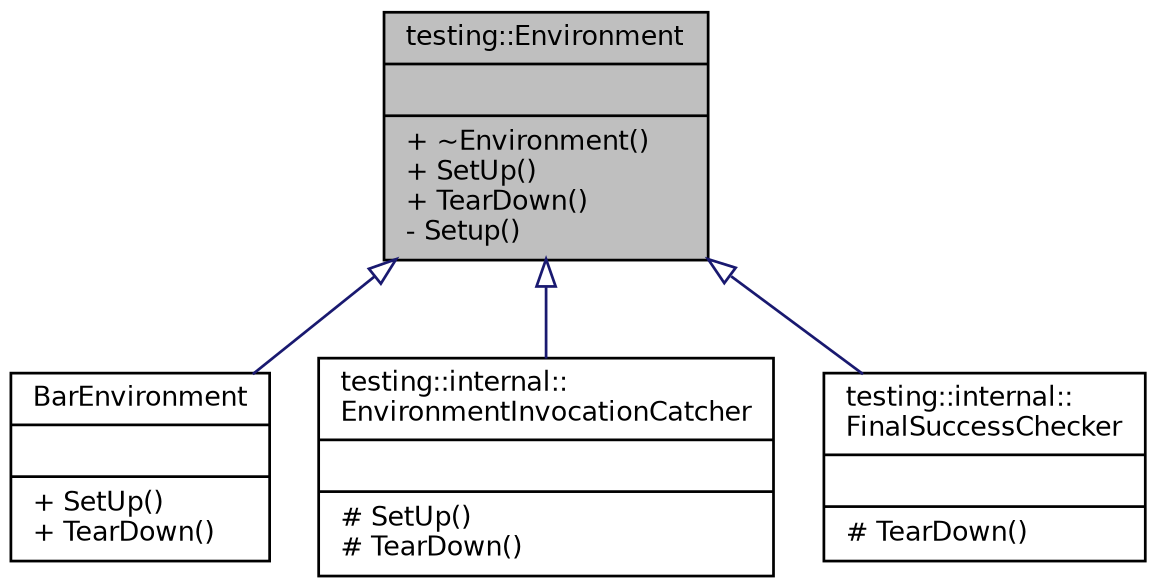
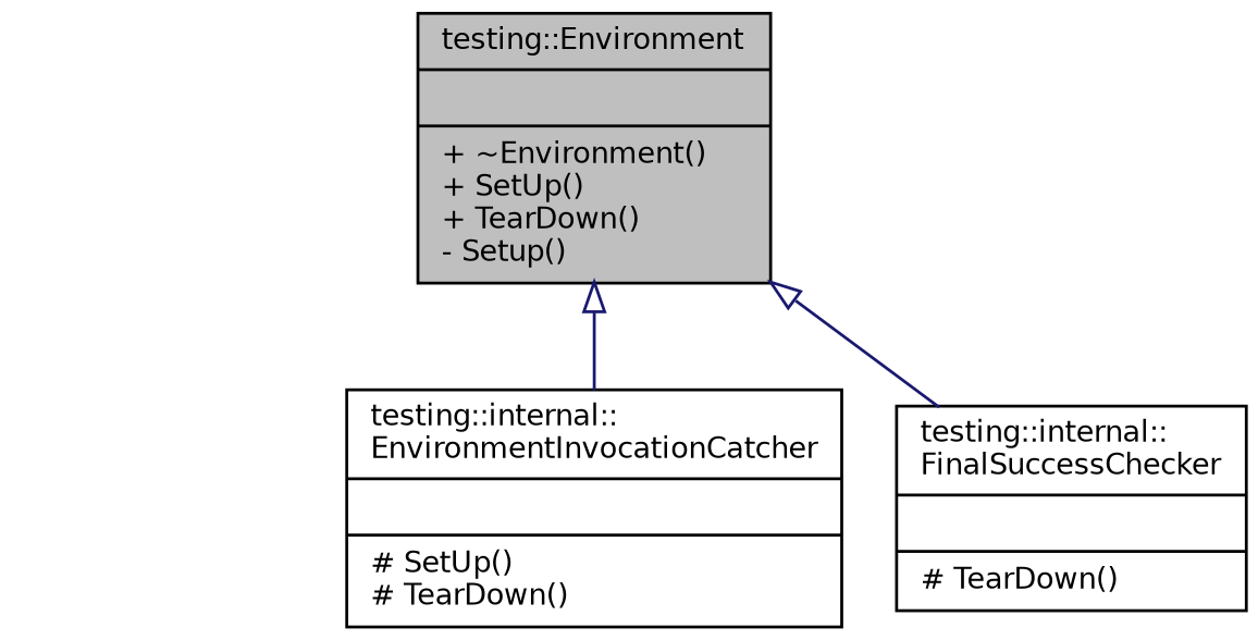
  digraph {
    node [color=black fillcolor=white fontname=Helvetica fontsize=10 shape=record style=filled]
    edge [arrowtail=onormal color=midnightblue dir=back fontname=Helvetica fontsize=10 labelfontname=Helvetica labelfontsize=10 style=solid]
    n1 [fillcolor=grey75 fontcolor=black height=0.2 label="{testing::Environment\n||+ ~Environment()\l+ SetUp()\l+ TearDown()\l- Setup()\l}" width=0.4]
-   n2 [height=0.2 label="{BarEnvironment\n||+ SetUp()\l+ TearDown()\l}" width=0.4]
    n3 [height=0.2 label="{testing::internal::\lEnvironmentInvocationCatcher\n||# SetUp()\l# TearDown()\l}" width=0.4]
    n4 [height=0.2 label="{testing::internal::\lFinalSuccessChecker\n||# TearDown()\l}" width=0.4]
-   n1 -> n2
    n1 -> n3
    n1 -> n4
  }
